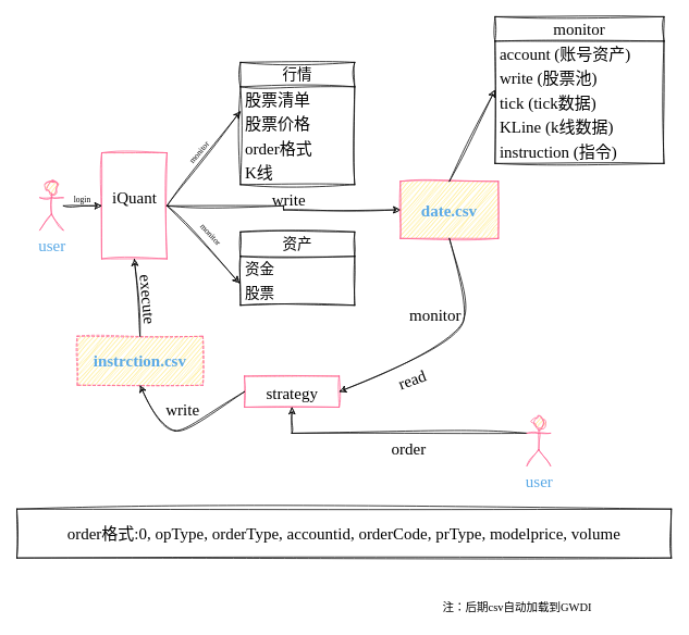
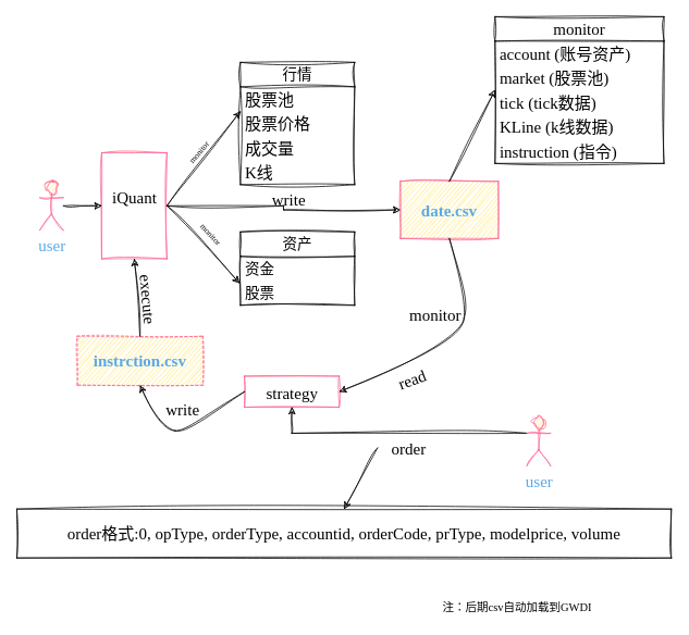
  <mxCell id="0" />
  <mxCell id="1" parent="0" />
  <mxCell id="2" value="user" style="shape=umlActor;verticalLabelPosition=bottom;verticalAlign=top;html=1;outlineConnect=0;hachureGap=4;fontFamily=Architects Daughter;fontSource=https%3A%2F%2Ffonts.googleapis.com%2Fcss%3Ffamily%3DArchitects%2BDaughter;fontSize=20;labelBackgroundColor=none;fillColor=#FFE45E;strokeColor=#FF6392;fontColor=#5AA9E6;rounded=0;sketch=1;curveFitting=1;jiggle=2;" parent="1" vertex="1"><mxGeometry x="48" y="222" width="29" height="60" as="geometry" /></mxCell>
  <mxCell id="3" value="" style="edgeStyle=orthogonalEdgeStyle;rounded=0;hachureGap=4;orthogonalLoop=1;jettySize=auto;html=1;fontFamily=Architects Daughter;fontSource=https%3A%2F%2Ffonts.googleapis.com%2Fcss%3Ffamily%3DArchitects%2BDaughter;fontSize=16;sketch=1;curveFitting=1;jiggle=2;" edge="1" parent="1" source="4" target="20"><mxGeometry relative="1" as="geometry" /></mxCell>
  <mxCell id="4" value="" style="swimlane;startSize=0;hachureGap=4;fontFamily=Architects Daughter;fontSource=https%3A%2F%2Ffonts.googleapis.com%2Fcss%3Ffamily%3DArchitects%2BDaughter;fontSize=20;labelBackgroundColor=none;fillColor=#FFE45E;strokeColor=#FF6392;fontColor=#5AA9E6;rounded=0;sketch=1;curveFitting=1;jiggle=2;" parent="1" vertex="1"><mxGeometry x="124" y="187" width="80" height="130" as="geometry"><mxRectangle x="123" y="214" width="50" height="40" as="alternateBounds" /></mxGeometry></mxCell>
  <mxCell id="5" value="iQuant" style="text;html=1;align=center;verticalAlign=middle;resizable=0;points=[];autosize=1;strokeColor=none;fillColor=none;fontSize=20;fontFamily=Architects Daughter;rounded=0;sketch=1;curveFitting=1;jiggle=2;" vertex="1" parent="4"><mxGeometry x="3" y="37" width="74" height="36" as="geometry" /></mxCell>
  <mxCell id="6" value="" style="endArrow=classic;html=1;rounded=0;hachureGap=4;fontFamily=Architects Daughter;fontSource=https%3A%2F%2Ffonts.googleapis.com%2Fcss%3Ffamily%3DArchitects%2BDaughter;fontSize=16;entryX=0;entryY=0.5;entryDx=0;entryDy=0;sketch=1;curveFitting=1;jiggle=2;" edge="1" parent="1" source="2" target="4"><mxGeometry width="50" height="50" relative="1" as="geometry"><mxPoint x="388" y="392" as="sourcePoint" /><mxPoint x="438" y="342" as="targetPoint" /></mxGeometry></mxCell>
- <mxCell id="7" value="&lt;font style=&quot;font-size: 10px;&quot;&gt;login&lt;/font&gt;" style="text;html=1;align=center;verticalAlign=middle;resizable=0;points=[];autosize=1;strokeColor=none;fillColor=none;fontSize=20;fontFamily=Architects Daughter;rounded=0;sketch=1;curveFitting=1;jiggle=2;" vertex="1" parent="1"><mxGeometry x="79" y="222" width="41" height="36" as="geometry" /></mxCell>
  <mxCell id="8" value="" style="endArrow=classic;html=1;rounded=0;hachureGap=4;fontFamily=Architects Daughter;fontSource=https%3A%2F%2Ffonts.googleapis.com%2Fcss%3Ffamily%3DArchitects%2BDaughter;fontSize=16;exitX=1;exitY=0.5;exitDx=0;exitDy=0;entryX=0;entryY=0;entryDx=0;entryDy=0;entryPerimeter=0;sketch=1;curveFitting=1;jiggle=2;" edge="1" parent="1" source="4" target="17"><mxGeometry width="50" height="50" relative="1" as="geometry"><mxPoint x="388" y="392" as="sourcePoint" /><mxPoint x="284" y="157" as="targetPoint" /></mxGeometry></mxCell>
  <mxCell id="9" value="" style="endArrow=classic;html=1;rounded=0;hachureGap=4;fontFamily=Architects Daughter;fontSource=https%3A%2F%2Ffonts.googleapis.com%2Fcss%3Ffamily%3DArchitects%2BDaughter;fontSize=16;entryX=-0.007;entryY=0.1;entryDx=0;entryDy=0;entryPerimeter=0;exitX=1;exitY=0.5;exitDx=0;exitDy=0;sketch=1;curveFitting=1;jiggle=2;" edge="1" parent="1" source="4" target="14"><mxGeometry width="50" height="50" relative="1" as="geometry"><mxPoint x="206" y="251" as="sourcePoint" /><mxPoint x="284" y="347" as="targetPoint" /></mxGeometry></mxCell>
  <mxCell id="10" value="&lt;font style=&quot;font-size: 10px;&quot;&gt;monitor&lt;/font&gt;" style="text;html=1;align=center;verticalAlign=middle;resizable=0;points=[];autosize=1;strokeColor=none;fillColor=none;fontSize=20;fontFamily=Architects Daughter;rotation=-50;rounded=0;sketch=1;curveFitting=1;jiggle=2;" vertex="1" parent="1"><mxGeometry x="210" y="166" width="60" height="36" as="geometry" /></mxCell>
  <mxCell id="11" value="&lt;font style=&quot;font-size: 10px;&quot;&gt;monitor&lt;/font&gt;" style="text;html=1;align=center;verticalAlign=middle;resizable=0;points=[];autosize=1;strokeColor=none;fillColor=none;fontSize=20;fontFamily=Architects Daughter;rotation=47;rounded=0;sketch=1;curveFitting=1;jiggle=2;" vertex="1" parent="1"><mxGeometry x="231" y="266" width="60" height="36" as="geometry" /></mxCell>
  <mxCell id="12" value="&lt;font style=&quot;font-size: 18px;&quot;&gt;资产&lt;/font&gt;" style="swimlane;fontStyle=0;childLayout=stackLayout;horizontal=1;startSize=30;horizontalStack=0;resizeParent=1;resizeParentMax=0;resizeLast=0;collapsible=1;marginBottom=0;whiteSpace=wrap;html=1;hachureGap=4;fontFamily=Architects Daughter;fontSource=https%3A%2F%2Ffonts.googleapis.com%2Fcss%3Ffamily%3DArchitects%2BDaughter;fontSize=20;rounded=0;sketch=1;curveFitting=1;jiggle=2;" vertex="1" parent="1"><mxGeometry x="294" y="284" width="140" height="90" as="geometry"><mxRectangle x="293" y="311" width="71" height="36" as="alternateBounds" /></mxGeometry></mxCell>
  <mxCell id="13" value="&lt;font style=&quot;font-size: 18px;&quot;&gt;资金&lt;/font&gt;" style="text;strokeColor=none;fillColor=none;align=left;verticalAlign=middle;spacingLeft=4;spacingRight=4;overflow=hidden;points=[[0,0.5],[1,0.5]];portConstraint=eastwest;rotatable=0;whiteSpace=wrap;html=1;fontSize=20;fontFamily=Architects Daughter;rounded=0;sketch=1;curveFitting=1;jiggle=2;" vertex="1" parent="12"><mxGeometry y="30" width="140" height="30" as="geometry" /></mxCell>
  <mxCell id="14" value="&lt;font style=&quot;font-size: 18px;&quot;&gt;股票&lt;/font&gt;" style="text;strokeColor=none;fillColor=none;align=left;verticalAlign=middle;spacingLeft=4;spacingRight=4;overflow=hidden;points=[[0,0.5],[1,0.5]];portConstraint=eastwest;rotatable=0;whiteSpace=wrap;html=1;fontSize=20;fontFamily=Architects Daughter;rounded=0;sketch=1;curveFitting=1;jiggle=2;" vertex="1" parent="12"><mxGeometry y="60" width="140" height="30" as="geometry" /></mxCell>
  <mxCell id="15" value="&lt;font style=&quot;font-size: 18px;&quot;&gt;行情&lt;/font&gt;" style="swimlane;fontStyle=0;childLayout=stackLayout;horizontal=1;startSize=30;horizontalStack=0;resizeParent=1;resizeParentMax=0;resizeLast=0;collapsible=1;marginBottom=0;whiteSpace=wrap;html=1;hachureGap=4;fontFamily=Architects Daughter;fontSource=https%3A%2F%2Ffonts.googleapis.com%2Fcss%3Ffamily%3DArchitects%2BDaughter;fontSize=20;rounded=0;sketch=1;curveFitting=1;jiggle=2;" vertex="1" parent="1"><mxGeometry x="294" y="76" width="140" height="150" as="geometry"><mxRectangle x="293" y="103" width="71" height="36" as="alternateBounds" /></mxGeometry></mxCell>
- <mxCell id="16" value="股票清单" style="text;strokeColor=none;fillColor=none;align=left;verticalAlign=middle;spacingLeft=4;spacingRight=4;overflow=hidden;points=[[0,0.5],[1,0.5]];portConstraint=eastwest;rotatable=0;whiteSpace=wrap;html=1;fontSize=20;fontFamily=Architects Daughter;rounded=0;sketch=1;curveFitting=1;jiggle=2;" vertex="1" parent="15"><mxGeometry y="30" width="140" height="30" as="geometry" /></mxCell>
+ <mxCell id="16" value="股票池" style="text;strokeColor=none;fillColor=none;align=left;verticalAlign=middle;spacingLeft=4;spacingRight=4;overflow=hidden;points=[[0,0.5],[1,0.5]];portConstraint=eastwest;rotatable=0;whiteSpace=wrap;html=1;fontSize=20;fontFamily=Architects Daughter;rounded=0;sketch=1;curveFitting=1;jiggle=2;" vertex="1" parent="15"><mxGeometry y="30" width="140" height="30" as="geometry" /></mxCell>
  <mxCell id="17" value="股票价格" style="text;strokeColor=none;fillColor=none;align=left;verticalAlign=middle;spacingLeft=4;spacingRight=4;overflow=hidden;points=[[0,0.5],[1,0.5]];portConstraint=eastwest;rotatable=0;whiteSpace=wrap;html=1;fontSize=20;fontFamily=Architects Daughter;rounded=0;sketch=1;curveFitting=1;jiggle=2;" vertex="1" parent="15"><mxGeometry y="60" width="140" height="30" as="geometry" /></mxCell>
- <mxCell id="18" value="order格式&lt;br&gt;" style="text;strokeColor=none;fillColor=none;align=left;verticalAlign=middle;spacingLeft=4;spacingRight=4;overflow=hidden;points=[[0,0.5],[1,0.5]];portConstraint=eastwest;rotatable=0;whiteSpace=wrap;html=1;fontSize=20;fontFamily=Architects Daughter;rounded=0;sketch=1;curveFitting=1;jiggle=2;" vertex="1" parent="15"><mxGeometry y="90" width="140" height="30" as="geometry" /></mxCell>
+ <mxCell id="18" value="成交量&lt;br&gt;" style="text;strokeColor=none;fillColor=none;align=left;verticalAlign=middle;spacingLeft=4;spacingRight=4;overflow=hidden;points=[[0,0.5],[1,0.5]];portConstraint=eastwest;rotatable=0;whiteSpace=wrap;html=1;fontSize=20;fontFamily=Architects Daughter;rounded=0;sketch=1;curveFitting=1;jiggle=2;" vertex="1" parent="15"><mxGeometry y="90" width="140" height="30" as="geometry" /></mxCell>
  <mxCell id="19" value="K线" style="text;strokeColor=none;fillColor=none;align=left;verticalAlign=middle;spacingLeft=4;spacingRight=4;overflow=hidden;points=[[0,0.5],[1,0.5]];portConstraint=eastwest;rotatable=0;whiteSpace=wrap;html=1;fontSize=20;fontFamily=Architects Daughter;rounded=0;sketch=1;curveFitting=1;jiggle=2;" vertex="1" parent="15"><mxGeometry y="120" width="140" height="30" as="geometry" /></mxCell>
  <mxCell id="20" value="date.csv" style="whiteSpace=wrap;html=1;fontSize=20;fontFamily=Architects Daughter;fillColor=#FFE45E;strokeColor=#FF6392;fontColor=#5AA9E6;fontStyle=1;startSize=0;hachureGap=4;fontSource=https%3A%2F%2Ffonts.googleapis.com%2Fcss%3Ffamily%3DArchitects%2BDaughter;labelBackgroundColor=none;rounded=0;sketch=1;curveFitting=1;jiggle=2;" vertex="1" parent="1"><mxGeometry x="490" y="222" width="120" height="70" as="geometry" /></mxCell>
  <mxCell id="21" value="&lt;font style=&quot;font-size: 20px;&quot;&gt;write&lt;/font&gt;" style="text;html=1;align=center;verticalAlign=middle;resizable=0;points=[];autosize=1;strokeColor=none;fillColor=none;fontSize=20;fontFamily=Architects Daughter;rounded=0;sketch=1;curveFitting=1;jiggle=2;" vertex="1" parent="1"><mxGeometry x="319" y="226" width="67" height="36" as="geometry" /></mxCell>
  <mxCell id="22" value="" style="swimlane;startSize=0;hachureGap=4;fontFamily=Architects Daughter;fontSource=https%3A%2F%2Ffonts.googleapis.com%2Fcss%3Ffamily%3DArchitects%2BDaughter;fontSize=20;labelBackgroundColor=none;fillColor=#FFE45E;strokeColor=#FF6392;fontColor=#5AA9E6;rounded=0;sketch=1;curveFitting=1;jiggle=2;" vertex="1" parent="1"><mxGeometry x="299" y="461" width="116" height="38" as="geometry"><mxRectangle x="123" y="214" width="50" height="40" as="alternateBounds" /></mxGeometry></mxCell>
  <mxCell id="23" value="strategy" style="text;html=1;align=center;verticalAlign=middle;resizable=0;points=[];autosize=1;strokeColor=none;fillColor=none;fontSize=20;fontFamily=Architects Daughter;container=1;rounded=0;sketch=1;curveFitting=1;jiggle=2;" vertex="1" parent="22"><mxGeometry x="9" y="2" width="98" height="36" as="geometry" /></mxCell>
  <mxCell id="24" value="" style="curved=1;endArrow=classic;html=1;rounded=0;hachureGap=4;fontFamily=Architects Daughter;fontSource=https%3A%2F%2Ffonts.googleapis.com%2Fcss%3Ffamily%3DArchitects%2BDaughter;fontSize=16;exitX=0.5;exitY=1;exitDx=0;exitDy=0;entryX=1;entryY=0.5;entryDx=0;entryDy=0;sketch=1;curveFitting=1;jiggle=2;" edge="1" parent="1" source="20" target="22"><mxGeometry width="50" height="50" relative="1" as="geometry"><mxPoint x="388" y="437" as="sourcePoint" /><mxPoint x="438" y="387" as="targetPoint" /><Array as="points"><mxPoint x="575" y="359" /><mxPoint x="561" y="421" /></Array></mxGeometry></mxCell>
  <mxCell id="25" value="" style="curved=1;endArrow=classic;html=1;rounded=0;hachureGap=4;fontFamily=Architects Daughter;fontSource=https%3A%2F%2Ffonts.googleapis.com%2Fcss%3Ffamily%3DArchitects%2BDaughter;fontSize=16;exitX=0;exitY=0.5;exitDx=0;exitDy=0;entryX=0.5;entryY=1;entryDx=0;entryDy=0;sketch=1;curveFitting=1;jiggle=2;" edge="1" parent="1" source="22" target="28"><mxGeometry width="50" height="50" relative="1" as="geometry"><mxPoint x="154" y="485" as="sourcePoint" /><mxPoint x="180" y="474" as="targetPoint" /><Array as="points"><mxPoint x="232" y="528" /><mxPoint x="196" y="528" /></Array></mxGeometry></mxCell>
  <mxCell id="26" value="read" style="text;html=1;align=center;verticalAlign=middle;resizable=0;points=[];autosize=1;strokeColor=none;fillColor=none;fontSize=20;fontFamily=Architects Daughter;rotation=-20;rounded=0;sketch=1;curveFitting=1;jiggle=2;" vertex="1" parent="1"><mxGeometry x="474" y="447" width="60" height="36" as="geometry" /></mxCell>
  <mxCell id="27" value="write" style="text;html=1;align=center;verticalAlign=middle;resizable=0;points=[];autosize=1;strokeColor=none;fillColor=none;fontSize=20;fontFamily=Architects Daughter;rounded=0;sketch=1;curveFitting=1;jiggle=2;" vertex="1" parent="1"><mxGeometry x="189" y="483" width="67" height="36" as="geometry" /></mxCell>
  <mxCell id="28" value="instrction.csv" style="whiteSpace=wrap;html=1;fontSize=20;fontFamily=Architects Daughter;fillColor=#FFE45E;strokeColor=#FF6392;fontColor=#5AA9E6;fontStyle=1;startSize=0;hachureGap=4;fontSource=https%3A%2F%2Ffonts.googleapis.com%2Fcss%3Ffamily%3DArchitects%2BDaughter;labelBackgroundColor=none;rounded=0;sketch=1;curveFitting=1;jiggle=2;dashed=1;" vertex="1" parent="1"><mxGeometry x="94" y="412" width="154" height="60" as="geometry" /></mxCell>
  <mxCell id="29" value="" style="endArrow=classic;html=1;rounded=0;hachureGap=4;fontFamily=Architects Daughter;fontSource=https%3A%2F%2Ffonts.googleapis.com%2Fcss%3Ffamily%3DArchitects%2BDaughter;fontSize=16;exitX=0.5;exitY=0;exitDx=0;exitDy=0;entryX=0.5;entryY=1;entryDx=0;entryDy=0;sketch=1;curveFitting=1;jiggle=2;" edge="1" parent="1" source="28" target="4"><mxGeometry width="50" height="50" relative="1" as="geometry"><mxPoint x="388" y="398" as="sourcePoint" /><mxPoint x="438" y="348" as="targetPoint" /></mxGeometry></mxCell>
  <mxCell id="30" value="execute" style="text;html=1;align=center;verticalAlign=middle;resizable=0;points=[];autosize=1;strokeColor=none;fillColor=none;fontSize=20;fontFamily=Architects Daughter;rotation=85;rounded=0;sketch=1;curveFitting=1;jiggle=2;" vertex="1" parent="1"><mxGeometry x="136" y="348" width="91" height="36" as="geometry" /></mxCell>
  <mxCell id="31" value="&lt;font style=&quot;font-size: 14px;&quot;&gt;注：后期csv自动加载到GWDI&lt;/font&gt;" style="text;html=1;strokeColor=none;fillColor=none;align=center;verticalAlign=middle;whiteSpace=wrap;rounded=0;fontSize=20;fontFamily=Architects Daughter;sketch=1;curveFitting=1;jiggle=2;" vertex="1" parent="1"><mxGeometry x="445" y="727" width="377" height="30" as="geometry" /></mxCell>
  <mxCell id="32" value="monitor" style="swimlane;fontStyle=0;childLayout=stackLayout;horizontal=1;startSize=30;horizontalStack=0;resizeParent=1;resizeParentMax=0;resizeLast=0;collapsible=1;marginBottom=0;whiteSpace=wrap;html=1;hachureGap=4;fontFamily=Architects Daughter;fontSource=https%3A%2F%2Ffonts.googleapis.com%2Fcss%3Ffamily%3DArchitects%2BDaughter;fontSize=20;rounded=0;sketch=1;curveFitting=1;jiggle=2;" vertex="1" parent="1"><mxGeometry x="606" y="20" width="207" height="180" as="geometry"><mxRectangle x="605" y="47" width="70" height="36" as="alternateBounds" /></mxGeometry></mxCell>
  <mxCell id="33" value="account (账号资产)" style="text;strokeColor=none;fillColor=none;align=left;verticalAlign=middle;spacingLeft=4;spacingRight=4;overflow=hidden;points=[[0,0.5],[1,0.5]];portConstraint=eastwest;rotatable=0;whiteSpace=wrap;html=1;fontSize=20;fontFamily=Architects Daughter;rounded=0;sketch=1;curveFitting=1;jiggle=2;" vertex="1" parent="32"><mxGeometry y="30" width="207" height="30" as="geometry" /></mxCell>
- <mxCell id="34" value="write (股票池)" style="text;strokeColor=none;fillColor=none;align=left;verticalAlign=middle;spacingLeft=4;spacingRight=4;overflow=hidden;points=[[0,0.5],[1,0.5]];portConstraint=eastwest;rotatable=0;whiteSpace=wrap;html=1;fontSize=20;fontFamily=Architects Daughter;rounded=0;sketch=1;curveFitting=1;jiggle=2;" vertex="1" parent="32"><mxGeometry y="60" width="207" height="30" as="geometry" /></mxCell>
+ <mxCell id="34" value="market (股票池)" style="text;strokeColor=none;fillColor=none;align=left;verticalAlign=middle;spacingLeft=4;spacingRight=4;overflow=hidden;points=[[0,0.5],[1,0.5]];portConstraint=eastwest;rotatable=0;whiteSpace=wrap;html=1;fontSize=20;fontFamily=Architects Daughter;rounded=0;sketch=1;curveFitting=1;jiggle=2;" vertex="1" parent="32"><mxGeometry y="60" width="207" height="30" as="geometry" /></mxCell>
  <mxCell id="35" value="tick (tick数据)" style="text;strokeColor=none;fillColor=none;align=left;verticalAlign=middle;spacingLeft=4;spacingRight=4;overflow=hidden;points=[[0,0.5],[1,0.5]];portConstraint=eastwest;rotatable=0;whiteSpace=wrap;html=1;fontSize=20;fontFamily=Architects Daughter;rounded=0;sketch=1;curveFitting=1;jiggle=2;" vertex="1" parent="32"><mxGeometry y="90" width="207" height="30" as="geometry" /></mxCell>
  <mxCell id="36" value="KLine (k线数据)" style="text;strokeColor=none;fillColor=none;align=left;verticalAlign=middle;spacingLeft=4;spacingRight=4;overflow=hidden;points=[[0,0.5],[1,0.5]];portConstraint=eastwest;rotatable=0;whiteSpace=wrap;html=1;fontSize=20;fontFamily=Architects Daughter;rounded=0;sketch=1;curveFitting=1;jiggle=2;" vertex="1" parent="32"><mxGeometry y="120" width="207" height="30" as="geometry" /></mxCell>
  <mxCell id="37" value="instruction (指令)" style="text;strokeColor=none;fillColor=none;align=left;verticalAlign=middle;spacingLeft=4;spacingRight=4;overflow=hidden;points=[[0,0.5],[1,0.5]];portConstraint=eastwest;rotatable=0;whiteSpace=wrap;html=1;fontSize=20;fontFamily=Architects Daughter;rounded=0;sketch=1;curveFitting=1;jiggle=2;" vertex="1" parent="32"><mxGeometry y="150" width="207" height="30" as="geometry" /></mxCell>
  <mxCell id="38" value="" style="endArrow=classic;html=1;rounded=0;hachureGap=4;fontFamily=Architects Daughter;fontSource=https%3A%2F%2Ffonts.googleapis.com%2Fcss%3Ffamily%3DArchitects%2BDaughter;fontSize=16;exitX=0.5;exitY=0;exitDx=0;exitDy=0;entryX=0;entryY=0.5;entryDx=0;entryDy=0;sketch=1;curveFitting=1;jiggle=2;" edge="1" parent="1" source="20" target="32"><mxGeometry width="50" height="50" relative="1" as="geometry"><mxPoint x="388" y="439" as="sourcePoint" /><mxPoint x="438" y="389" as="targetPoint" /></mxGeometry></mxCell>
  <mxCell id="39" value="monitor" style="text;html=1;strokeColor=none;fillColor=none;align=center;verticalAlign=middle;whiteSpace=wrap;rounded=0;fontSize=20;fontFamily=Architects Daughter;rotation=0;sketch=1;curveFitting=1;jiggle=2;" vertex="1" parent="1"><mxGeometry x="503" y="371" width="60" height="30" as="geometry" /></mxCell>
  <mxCell id="40" style="edgeStyle=orthogonalEdgeStyle;rounded=0;orthogonalLoop=1;jettySize=auto;html=1;exitX=0;exitY=0.333;exitDx=0;exitDy=0;exitPerimeter=0;entryX=0.5;entryY=1;entryDx=0;entryDy=0;sketch=1;curveFitting=1;jiggle=2;" edge="1" parent="1" source="41" target="22"><mxGeometry relative="1" as="geometry" /></mxCell>
  <mxCell id="41" value="user" style="shape=umlActor;verticalLabelPosition=bottom;verticalAlign=top;html=1;outlineConnect=0;hachureGap=4;fontFamily=Architects Daughter;fontSource=https%3A%2F%2Ffonts.googleapis.com%2Fcss%3Ffamily%3DArchitects%2BDaughter;fontSize=20;labelBackgroundColor=none;fillColor=#FFE45E;strokeColor=#FF6392;fontColor=#5AA9E6;rounded=0;sketch=1;curveFitting=1;jiggle=2;" vertex="1" parent="1"><mxGeometry x="645" y="511" width="29" height="60" as="geometry" /></mxCell>
  <mxCell id="42" value="order" style="text;html=1;align=center;verticalAlign=middle;resizable=0;points=[];autosize=1;strokeColor=none;fillColor=none;fontSize=20;fontFamily=Architects Daughter;rotation=0;rounded=0;sketch=1;curveFitting=1;jiggle=2;" vertex="1" parent="1"><mxGeometry x="464" y="531" width="72" height="36" as="geometry" /></mxCell>
  <mxCell id="43" value="order格式:0, opType, orderType, accountid, orderCode, prType, modelprice, volume" style="whiteSpace=wrap;html=1;hachureGap=4;fontFamily=Architects Daughter;fontSource=https%3A%2F%2Ffonts.googleapis.com%2Fcss%3Ffamily%3DArchitects%2BDaughter;fontSize=20;sketch=1;curveFitting=1;jiggle=2;" vertex="1" parent="1"><mxGeometry x="20" y="624" width="802" height="60" as="geometry" /></mxCell>
+ <mxCell id="44" value="" style="endArrow=classic;html=1;rounded=0;hachureGap=4;fontFamily=Architects Daughter;fontSource=https%3A%2F%2Ffonts.googleapis.com%2Fcss%3Ffamily%3DArchitects%2BDaughter;fontSize=16;entryX=0.5;entryY=0;entryDx=0;entryDy=0;exitX=-0.028;exitY=0.5;exitDx=0;exitDy=0;exitPerimeter=0;sketch=1;curveFitting=1;jiggle=2;" edge="1" parent="1" source="42" target="43"><mxGeometry width="50" height="50" relative="1" as="geometry"><mxPoint x="450" y="579" as="sourcePoint" /><mxPoint x="438" y="377" as="targetPoint" /></mxGeometry></mxCell>
